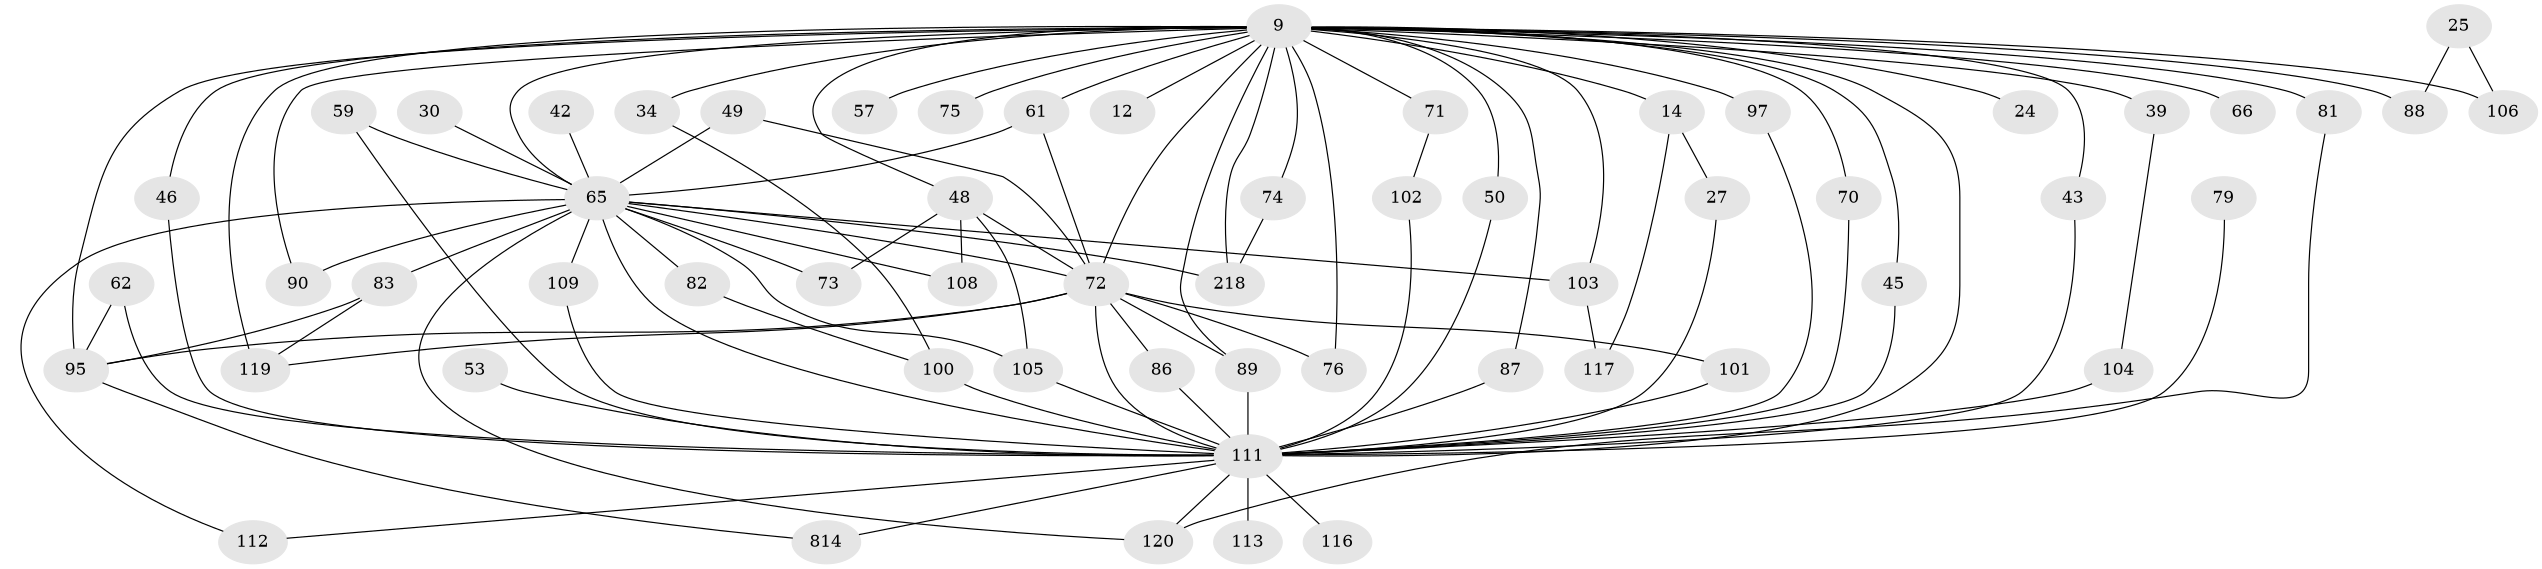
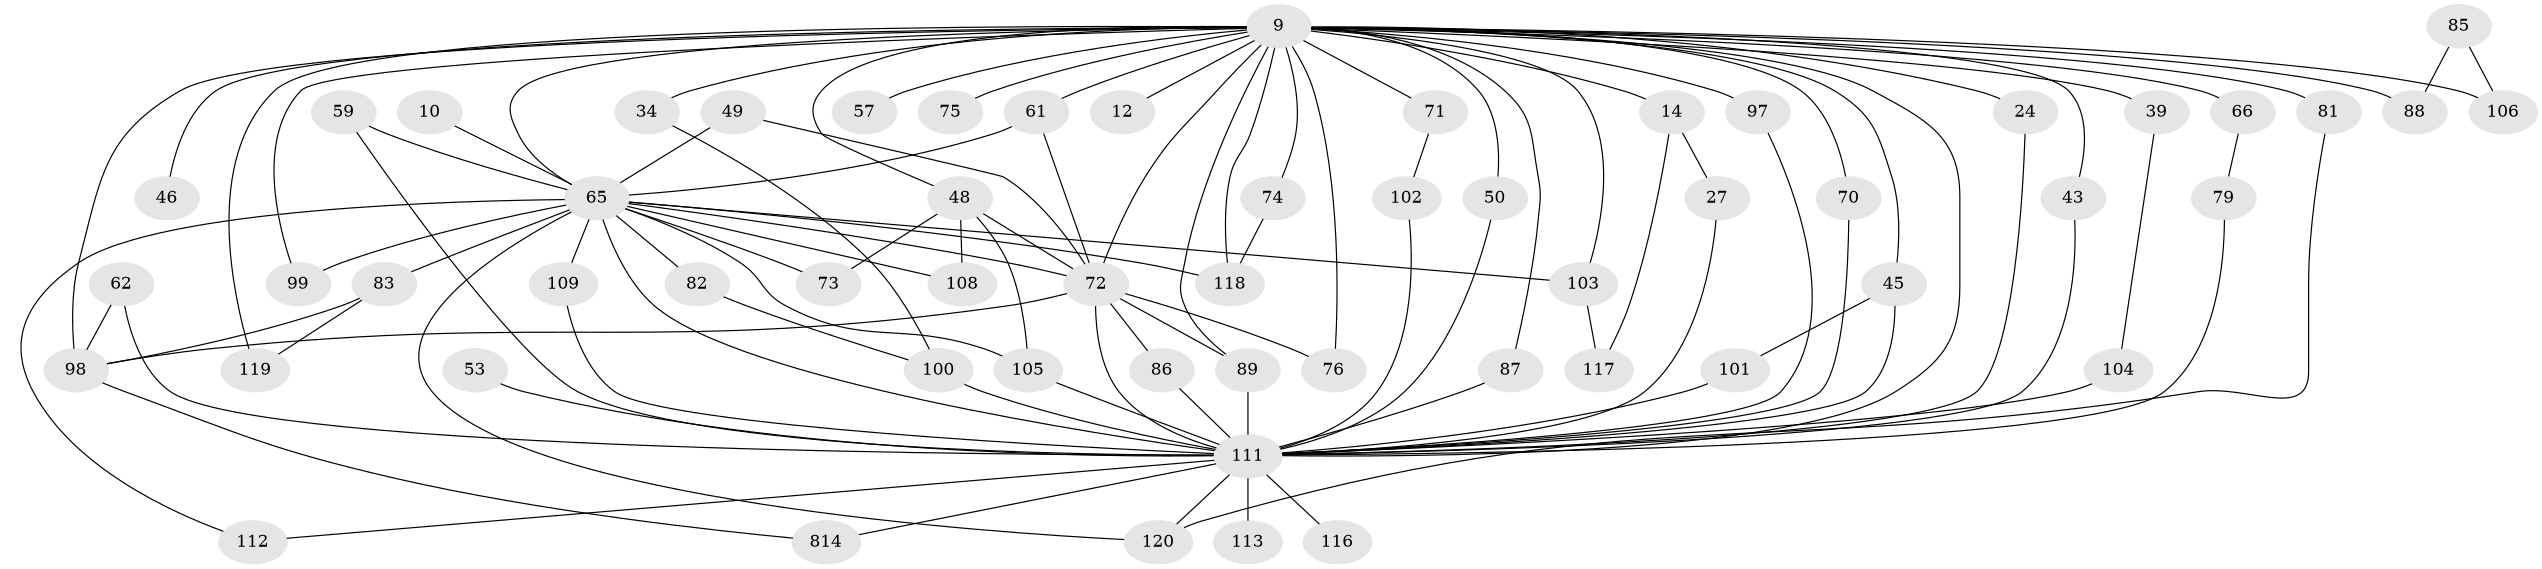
  graph {
    node [color=gray90 style=filled]
    9 [super="+1+8"]
    12
    14
    24
    34
    39
    43
    45
    46
    48 [super="+32"]
    50
    57
    61 [super="+41+60"]
    65 [super="+54"]
    66
    70
    71 [super="+38"]
    72 [super="+16+4"]
    74
    75
    76
    81 [super="+26"]
    87 [super="+63"]
    88 [super="+56"]
    89 [super="+15+19"]
    n26 [label=97 super="+52"]
-   98 [super="+20+28+67+25+84" label=95]
-   99 [label=90]
+   98 [super="+20+28+67+25+84"]
+   99
    103 [super="+13"]
    106 [super="+69"]
    111 [super="+90+94+110+7"]
-   118 [super="+36+77+96+51" label=218]
+   118 [super="+36+77+96+51"]
    119 [super="+11+78+115"]
    27
    117
    100 [super="+64"]
    104 [super="+68+95"]
    73
    105 [super="+97+93"]
    108
    82
    83 [super="+37"]
    109
    112
    120 [super="+55"]
    79
    102
    86
    101
    n50 [label=814]
    113
    116
-   30
-   42
+   30 [label=10]
    49
    53
    59 [super="+44"]
    62
-   85 [label=25]
+   85
    9 -- 12
    9 -- 14 [weight=2]
    9 -- 24 [weight=2]
    9 -- 34 [weight=2]
    9 -- 39 [weight=2]
    9 -- 43
    9 -- 45
    9 -- 46
    9 -- 48 [weight=3]
    9 -- 50
    9 -- 57 [weight=2]
    9 -- 61
    9 -- 65 [weight=11]
    9 -- 66 [weight=2]
    9 -- 70
    9 -- 71 [weight=3]
    9 -- 72 [weight=9]
    9 -- 74
    9 -- 75 [weight=2]
    9 -- 76
    9 -- 81 [weight=3]
    9 -- 87
    9 -- 88 [weight=4]
    9 -- 89
    9 -- n26 [weight=2]
    9 -- 98 [weight=5]
    9 -- 99
    9 -- 103 [weight=2]
    9 -- 106
    9 -- 111 [weight=14]
    9 -- 118 [weight=4]
    9 -- 119 [weight=5]
    14 -- 27
    14 -- 117
    34 -- 100
    39 -- 104
    43 -- 111
    45 -- 111
-   46 -- 111
+   24 -- 111
    48 -- 72
    48 -- 73
    48 -- 105
    48 -- 108
    50 -- 111
    61 -- 65 [weight=2]
    61 -- 72
    65 -- 72 [weight=4]
    65 -- 99
    65 -- 103
    65 -- 111 [weight=7]
    65 -- 118 [weight=2]
    65 -- 73
    65 -- 105
    65 -- 108
    65 -- 82
    65 -- 83
    65 -- 109
    65 -- 112
    65 -- 120
+   66 -- 79
    70 -- 111
    71 -- 102
    72 -- 76
    72 -- 89
    72 -- 98 [weight=2]
    72 -- 111 [weight=8]
-   72 -- 119
    72 -- 86
-   72 -- 101
+   45 -- 101
    74 -- 118
    81 -- 120
    87 -- 111 [weight=2]
    89 -- 111 [weight=2]
    n26 -- 111
    98 -- n50
    103 -- 117
    111 -- 112
    111 -- 120
    111 -- n50
    111 -- 113 [weight=2]
    111 -- 116 [weight=2]
    27 -- 111
    100 -- 111 [weight=3]
    104 -- 111 [weight=3]
    105 -- 111 [weight=2]
    82 -- 100
    83 -- 98
    83 -- 119
    109 -- 111
    79 -- 111
    102 -- 111
    86 -- 111
    101 -- 111
    30 -- 65 [weight=2]
-   42 -- 65
    49 -- 65
    49 -- 72
    53 -- 111 [weight=2]
    59 -- 65 [weight=2]
    59 -- 111
    62 -- 98
    62 -- 111
    85 -- 88
    85 -- 106
  }
